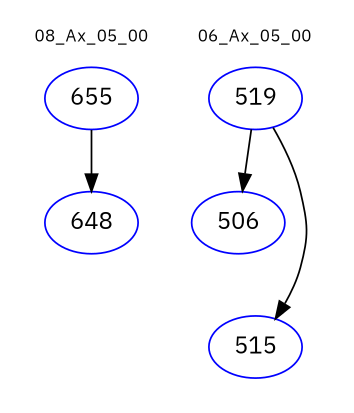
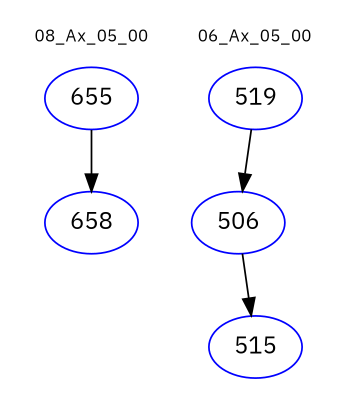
  digraph {
    fontname="IBM Plex Sans"
    node [color=blue fontname="IBM Plex Sans"]
    edge [color=black fontname="IBM Plex Sans"]
    n1 [label=655]
-   n2 [label=648]
+   n2 [label=658]
    n3 [label=519]
    n4 [label=506]
    n5 [label=515]
    subgraph cluster_1 {
      color=white
      fontsize=10
      label="08_Ax_05_00"
      n1
      n2
    }
    subgraph cluster_2 {
      color=white
      fontsize=10
      label="06_Ax_05_00"
      n3
      n4
      n5
    }
    n1 -> n2
    n3 -> n4
-   n3 -> n5
+   n4 -> n5
  }
